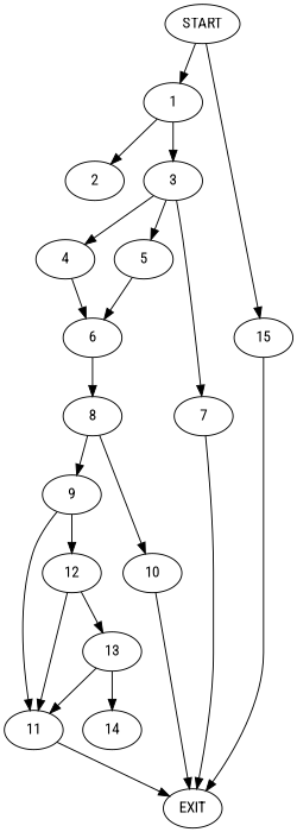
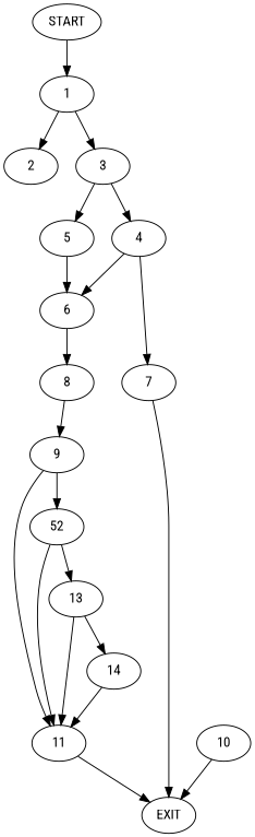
  digraph {
    fontname="Roboto Condensed"
    node [fontname="Roboto Condensed"]
    edge [fontname="Roboto Condensed"]
    n1 [label=START]
    1
-   15
    2
    3
    n6 [label=EXIT]
    4
    5
    6
    7
    8
    9
    10
    11
-   12
+   12 [label=52]
    13
    14
    n1 -> 1
-   n1 -> 15
    1 -> 2
    1 -> 3
-   15 -> n6
    3 -> 4
    3 -> 5
    4 -> 6
-   3 -> 7
+   4 -> 7
    5 -> 6
    6 -> 8
    7 -> n6
    8 -> 9
-   8 -> 10
    9 -> 11
    9 -> 12
    10 -> n6
    11 -> n6
    12 -> 11
    12 -> 13
    13 -> 11
    13 -> 14
+   14 -> 11
  }
